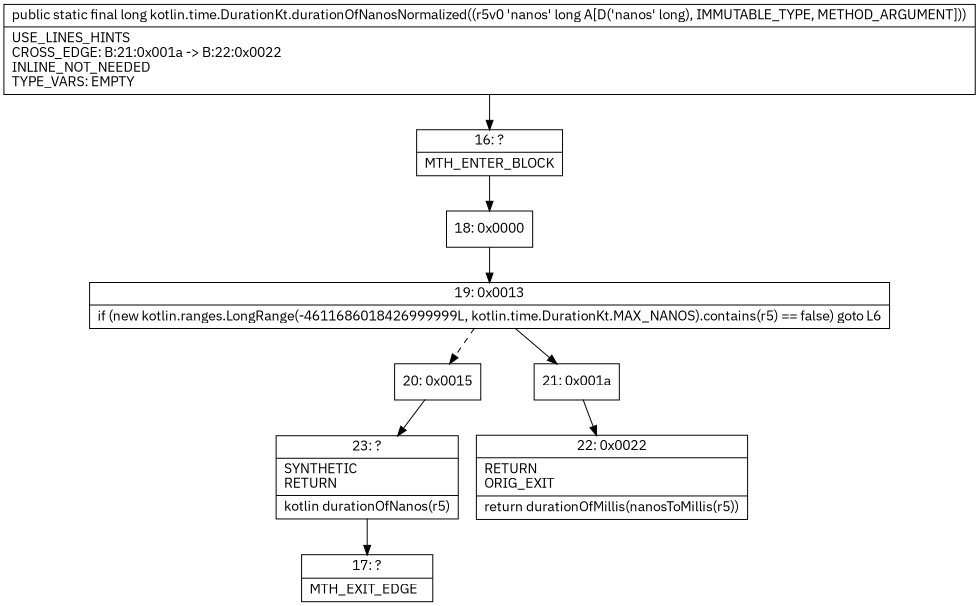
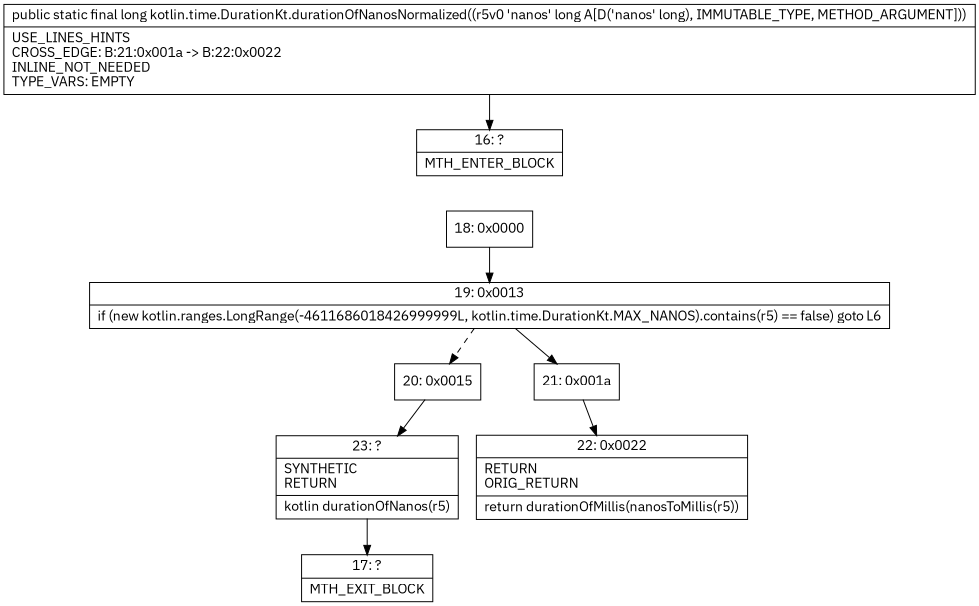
  digraph {
    fontname="IBM Plex Sans"
    node [fontname="IBM Plex Sans" shape=record]
    edge [fontname="IBM Plex Sans"]
    n1 [label="{16\:\ ?|MTH_ENTER_BLOCK\l}"]
    n2 [label="{18\:\ 0x0000}"]
    n3 [label="{19\:\ 0x0013|if (new kotlin.ranges.LongRange(\-4611686018426999999L, kotlin.time.DurationKt.MAX_NANOS).contains(r5) == false) goto L6\l}"]
    n4 [label="{20\:\ 0x0015}"]
    n5 [label="{21\:\ 0x001a}"]
    n6 [label="{23\:\ ?|SYNTHETIC\lRETURN\l|kotlin durationOfNanos(r5)\l}"]
-   n7 [label="{22\:\ 0x0022|RETURN\lORIG_EXIT\l|return durationOfMillis(nanosToMillis(r5))\l}"]
-   n8 [label="{17\:\ ?|MTH_EXIT_EDGE\l}"]
+   n7 [label="{22\:\ 0x0022|RETURN\lORIG_RETURN\l|return durationOfMillis(nanosToMillis(r5))\l}"]
+   n8 [label="{17\:\ ?|MTH_EXIT_BLOCK\l}"]
    n9 [label="{public static final long kotlin.time.DurationKt.durationOfNanosNormalized((r5v0 'nanos' long A[D('nanos' long), IMMUTABLE_TYPE, METHOD_ARGUMENT]))  | USE_LINES_HINTS\lCROSS_EDGE: B:21:0x001a \-\> B:22:0x0022\lINLINE_NOT_NEEDED\lTYPE_VARS: EMPTY\l}"]
-   n1 -> n2
    n2 -> n3
    n3 -> n4 [style=dashed]
    n3 -> n5
    n4 -> n6
    n5 -> n7
    n6 -> n8
    n9 -> n1
  }
